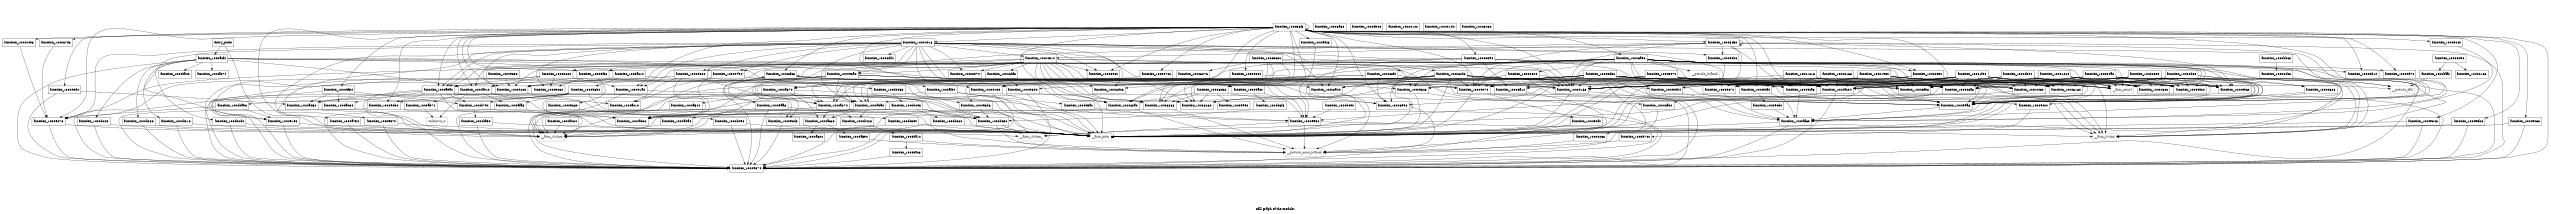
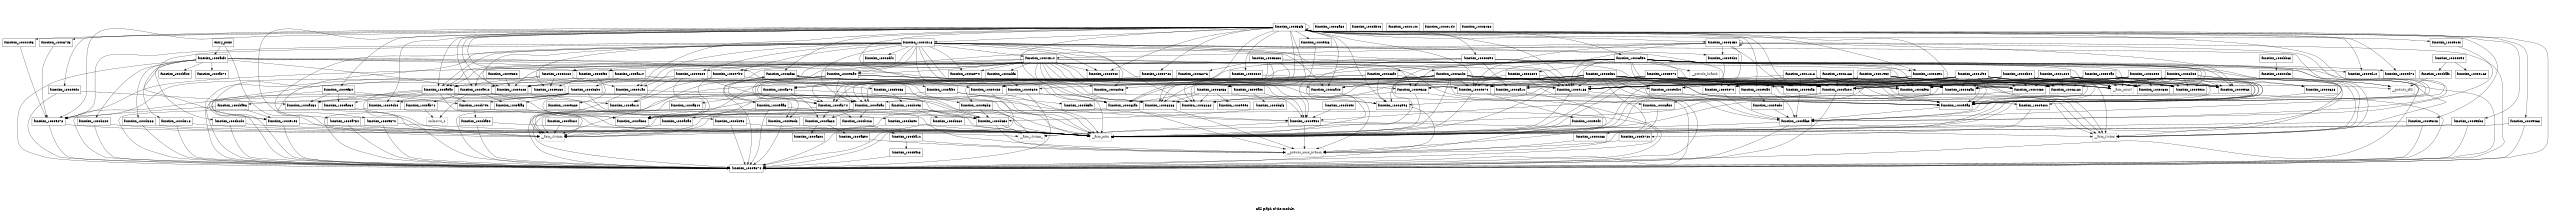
  digraph {
    label="Call graph of the module."
    node [shape=record]
    n1 [label="{function_1000563c}"]
    n2 [label="{function_10005f98}"]
    n3 [label="{function_10008284}"]
    n4 [label="{function_100082ac}"]
    n5 [label="{function_10008338}"]
    n6 [label="{function_10006278}"]
    n7 [label="{function_100062bc}"]
    n8 [color=gray50 fontcolor=gray50 label="{__asm_rlwinm}"]
    n9 [color=gray50 fontcolor=gray50 label="{__pseudo_cond_branch}"]
    n10 [label="{function_1000a274}"]
    n11 [label="{function_10008998}"]
    n12 [label="{function_10009420}"]
    n13 [label="{function_10008a40}"]
    n14 [label="{function_10009df4}"]
    n15 [label="{function_10009070}"]
    n16 [label="{function_10009158}"]
    n17 [label="{function_10009ca8}"]
    n18 [label="{function_10009ea8}"]
    n19 [label="{function_1000a9a0}"]
    n20 [label="{function_10009db4}"]
    n21 [label="{function_1000a204}"]
    n22 [color=gray50 fontcolor=gray50 label="{__asm_mfcr}"]
    n23 [color=gray50 fontcolor=gray50 label="{__asm_mtcrf}"]
    n24 [label="{function_1000a374}"]
    n25 [label="{function_100056f8}"]
    n26 [label="{function_10006a9c}"]
    n27 [label="{function_10009348}"]
    n28 [label="{function_10005fe8}"]
    n29 [label="{function_10009d10}"]
    n30 [label="{function_100095b8}"]
    n31 [label="{function_100083c4}"]
    n32 [label="{function_100092c0}"]
    n33 [label="{function_100067d8}"]
    n34 [label="{function_100089c0}"]
    n35 [label="{function_10009874}"]
    n36 [label="{function_10008c9c}"]
    n37 [label="{function_10006058}"]
    n38 [label="{function_10008f88}"]
    n39 [label="{function_10009d7c}"]
    n40 [label="{function_10009468}"]
    n41 [label="{function_100094b0}"]
    n42 [label="{function_100091a0}"]
    n43 [label="{function_10009c40}"]
    n44 [label="{function_10009278}"]
    n45 [label="{function_10009edc}"]
    n46 [label="{function_10009f28}"]
    n47 [label="{function_10009f54}"]
    n48 [label="{function_1000a91c}"]
    n49 [label="{function_10000394}"]
    n50 [label="{function_1000072c}"]
    n51 [label="{function_100044e8}"]
    n52 [label="{function_10004b18}"]
    n53 [label="{function_10005450}"]
    n54 [label="{function_10006804}"]
    n55 [label="{function_100098b8}"]
    n56 [label="{function_10009528}"]
    n57 [label="{function_100068f0}"]
    n58 [label="{function_10009e2c}"]
    n59 [label="{function_10009e6c}"]
    n60 [color=gray50 fontcolor=gray50 label="{__asm_rlwimi}"]
    n61 [color=gray50 fontcolor=gray50 label="{__pseudo_branch}"]
    n62 [label="{function_100043cc}"]
    n63 [label="{function_10004430}"]
    n64 [label="{function_10009880}"]
    n65 [label="{function_100091e8}"]
    n66 [label="{function_10009230}"]
    n67 [label="{function_1000af60}"]
    n68 [label="{function_10008a1c}"]
    n69 [label="{function_1000a0ac}"]
    n70 [label="{function_100099ec}"]
    n71 [label="{function_10009cdc}"]
    n72 [label="{function_10009a0c}"]
    n73 [label="{function_10009aa8}"]
    n74 [label="{function_100090f4}"]
    n75 [label="{function_1000a05c}"]
    n76 [label="{function_1000995c}"]
    n77 [label="{function_1000a034}"]
    n78 [label="{function_1000b7ec}"]
    n79 [label="{function_1000ac08}"]
    n80 [label="{function_1000ac10}"]
    n81 [label="{function_1000ab74}"]
    n82 [label="{function_1000afa8}"]
    n83 [color=gray50 fontcolor=gray50 label="{unknown_0}"]
    n84 [label="{function_1000b3e0}"]
    n85 [label="{function_10000280}"]
    n86 [label="{function_10009390}"]
    n87 [label="{function_10009570}"]
    n88 [label="{function_100093d8}"]
    n89 [label="{function_10009600}"]
    n90 [label="{function_10009d4c}"]
    n91 [label="{function_100096a4}"]
    n92 [label="{function_100097b4}"]
    n93 [label="{function_10008d48}"]
    n94 [label="{function_10008df4}"]
    n95 [label="{function_10008e74}"]
    n96 [label="{function_10009c74}"]
    n97 [label="{function_1000a754}"]
    n98 [label="{function_10004514}"]
    n99 [label="{function_1000b65c}"]
    n100 [color=gray50 fontcolor=gray50 label="{__asm_rlwinm_}"]
    n101 [label="{function_1000b498}"]
    n102 [label="{function_1000a4a4}"]
    n103 [label="{function_1000a628}"]
    n104 [label="{function_1000b428}"]
    n105 [label="{function_1000afe4}"]
    n106 [label="{function_1000b5ac}"]
    n107 [label="{function_1000b058}"]
    n108 [label="{function_1000b0e8}"]
    n109 [label="{function_10008a64}"]
    n110 [label="{function_10008ac0}"]
    n111 [label="{function_10008bf8}"]
    n112 [label="{function_1000616c}"]
    n113 [label="{function_1000b6f8}"]
    n114 [label="{function_1000a544}"]
    n115 [label="{function_10009338}"]
    n116 [label="{function_10009c0c}"]
    n117 [label="{function_1000b72c}"]
    n118 [label="{function_1000b360}"]
    n119 [label="{function_1000ba50}"]
    n120 [label="{function_1000a084}"]
    n121 [label="{function_1000a5e0}"]
    n122 [label="{function_1000a60c}"]
    n123 [label="{function_1000ba1c}"]
    n124 [label="{function_1000ac14}"]
    n125 [label="{function_1000b8b0}"]
    n126 [label="{function_1000ba98}"]
    n127 [label="{function_1000ac74}"]
    n128 [label="{function_1000acf4}"]
    n129 [label="{function_1000b240}"]
    n130 [label="{function_1000b288}"]
    n131 [label="{function_1000b2d0}"]
    n132 [label="{function_1000b318}"]
    n133 [label="{function_1000ba00}"]
    n134 [color=gray50 fontcolor=gray50 label="{__pseudo_call}"]
    n135 [label="{function_1000bac8}"]
    n136 [label="{function_1000b4e0}"]
    n137 [label="{function_1000bafc}"]
    n138 [label="{function_1000bb4c}"]
    n139 [label="{function_1000bb68}"]
    n140 [label="{function_100000b8}"]
    n141 [label="{function_10000094}"]
    n142 [label="{function_10000168}"]
    n143 [label="{function_1000014c}"]
    n144 [label="{function_100001d4}"]
    n145 [label="{entry_point}"]
    n146 [label="{function_10000238}"]
    n147 [label="{function_10000628}"]
    n148 [label="{function_100006a8}"]
    n149 [label="{function_10000b04}"]
    n150 [label="{function_100010c4}"]
    n151 [label="{function_10001618}"]
    n152 [label="{function_10001950}"]
    n153 [label="{function_10001f98}"]
    n154 [label="{function_100025e0}"]
    n155 [label="{function_10002bc4}"]
    n156 [label="{function_10003168}"]
    n157 [label="{function_100034a0}"]
    n158 [label="{function_1000397c}"]
    n159 [label="{function_10003d5c}"]
    n160 [label="{function_1000543c}"]
    n1 -> n2
    n1 -> n3
    n1 -> n4
    n1 -> n5
    n1 -> n6
    n1 -> n7
    n4 -> n8
    n4 -> n9
    n5 -> n8
    n5 -> n9
    n6 -> n10
    n7 -> n2
    n7 -> n8
    n7 -> n10
    n7 -> n11
    n7 -> n12
    n7 -> n13
    n7 -> n14
    n7 -> n15
    n7 -> n16
    n7 -> n17
    n7 -> n18
    n7 -> n19
    n7 -> n20
    n7 -> n21
    n7 -> n22
    n7 -> n23
    n7 -> n24
    n10 -> n79
    n10 -> n103
    n10 -> n104
    n11 -> n9
    n12 -> n22
    n12 -> n35
    n13 -> n9
    n14 -> n67
    n14 -> n71
    n15 -> n22
    n15 -> n35
    n15 -> n74
    n16 -> n22
    n16 -> n35
    n17 -> n67
    n18 -> n67
    n19 -> n8
    n19 -> n22
    n19 -> n35
    n19 -> n41
    n19 -> n75
    n19 -> n77
    n19 -> n78
    n19 -> n84
    n20 -> n67
    n21 -> n35
    n21 -> n69
    n21 -> n76
    n24 -> n8
    n24 -> n10
    n24 -> n69
    n24 -> n79
    n24 -> n99
    n24 -> n103
    n24 -> n114
    n25 -> n2
    n25 -> n3
    n25 -> n4
    n25 -> n5
    n25 -> n8
    n25 -> n11
    n25 -> n12
    n25 -> n13
    n25 -> n14
    n25 -> n15
    n25 -> n16
    n25 -> n17
    n25 -> n18
    n25 -> n19
    n25 -> n25
    n25 -> n26
    n25 -> n27
    n25 -> n28
    n25 -> n29
    n25 -> n30
    n25 -> n31
    n25 -> n32
    n25 -> n33
    n25 -> n34
    n25 -> n35
    n25 -> n36
    n25 -> n37
    n25 -> n38
    n25 -> n39
    n25 -> n40
    n25 -> n41
    n25 -> n42
    n25 -> n43
    n25 -> n44
    n25 -> n45
    n25 -> n46
    n25 -> n47
    n25 -> n48
    n25 -> n49
    n25 -> n50
    n25 -> n51
    n25 -> n52
    n25 -> n53
    n26 -> n2
    n26 -> n8
    n26 -> n12
    n26 -> n15
    n26 -> n16
    n26 -> n18
    n26 -> n20
    n26 -> n21
    n26 -> n22
    n26 -> n23
    n26 -> n28
    n26 -> n29
    n26 -> n35
    n26 -> n36
    n26 -> n39
    n26 -> n42
    n26 -> n48
    n26 -> n54
    n26 -> n55
    n26 -> n56
    n26 -> n57
    n26 -> n58
    n26 -> n59
    n26 -> n60
    n26 -> n61
    n26 -> n62
    n26 -> n63
    n27 -> n22
    n27 -> n35
    n28 -> n56
    n28 -> n64
    n28 -> n65
    n28 -> n66
    n29 -> n67
    n30 -> n22
    n30 -> n35
    n31 -> n68
    n31 -> n69
    n32 -> n22
    n32 -> n35
    n33 -> n44
    n36 -> n16
    n36 -> n17
    n36 -> n18
    n36 -> n35
    n37 -> n3
    n37 -> n4
    n37 -> n5
    n37 -> n11
    n37 -> n70
    n38 -> n22
    n38 -> n35
    n38 -> n72
    n38 -> n73
    n39 -> n67
    n40 -> n22
    n40 -> n35
    n41 -> n22
    n41 -> n35
    n42 -> n22
    n42 -> n35
    n43 -> n67
    n44 -> n22
    n44 -> n35
    n45 -> n35
    n45 -> n75
    n46 -> n76
    n47 -> n35
    n47 -> n75
    n47 -> n77
    n47 -> n78
    n48 -> n79
    n48 -> n80
    n48 -> n81
    n48 -> n82
    n48 -> n83
    n49 -> n10
    n49 -> n21
    n49 -> n22
    n49 -> n23
    n49 -> n35
    n49 -> n68
    n49 -> n85
    n50 -> n21
    n50 -> n24
    n51 -> n44
    n52 -> n3
    n52 -> n4
    n52 -> n5
    n52 -> n13
    n52 -> n16
    n52 -> n18
    n52 -> n19
    n52 -> n32
    n52 -> n34
    n52 -> n42
    n52 -> n44
    n52 -> n56
    n52 -> n65
    n52 -> n66
    n52 -> n69
    n52 -> n86
    n52 -> n87
    n52 -> n88
    n52 -> n89
    n52 -> n90
    n52 -> n91
    n52 -> n92
    n52 -> n93
    n52 -> n94
    n52 -> n95
    n52 -> n96
    n52 -> n97
    n52 -> n98
    n53 -> n15
    n53 -> n16
    n53 -> n17
    n53 -> n18
    n53 -> n19
    n53 -> n35
    n53 -> n53
    n53 -> n59
    n53 -> n90
    n53 -> n96
    n53 -> n98
    n54 -> n13
    n54 -> n15
    n54 -> n16
    n54 -> n17
    n54 -> n18
    n55 -> n99
    n55 -> n100
    n56 -> n3
    n56 -> n22
    n56 -> n35
    n57 -> n11
    n57 -> n24
    n57 -> n68
    n57 -> n69
    n58 -> n67
    n59 -> n67
    n63 -> n100
    n64 -> n101
    n65 -> n22
    n65 -> n35
    n66 -> n22
    n66 -> n35
    n67 -> n22
    n67 -> n35
    n68 -> n9
    n69 -> n8
    n69 -> n35
    n69 -> n79
    n69 -> n102
    n69 -> n103
    n69 -> n104
    n71 -> n67
    n72 -> n38
    n72 -> n76
    n72 -> n113
    n73 -> n8
    n73 -> n35
    n73 -> n38
    n73 -> n99
    n74 -> n22
    n74 -> n35
    n75 -> n8
    n76 -> n9
    n76 -> n60
    n76 -> n100
    n77 -> n8
    n78 -> n99
    n78 -> n119
    n81 -> n83
    n82 -> n22
    n82 -> n35
    n84 -> n22
    n84 -> n35
    n85 -> n19
    n85 -> n42
    n85 -> n44
    n85 -> n48
    n85 -> n66
    n85 -> n134
    n86 -> n22
    n86 -> n35
    n87 -> n22
    n87 -> n35
    n88 -> n22
    n88 -> n35
    n89 -> n10
    n89 -> n16
    n89 -> n35
    n89 -> n79
    n89 -> n80
    n90 -> n67
    n91 -> n10
    n91 -> n15
    n91 -> n16
    n91 -> n21
    n91 -> n32
    n91 -> n35
    n91 -> n69
    n91 -> n79
    n91 -> n105
    n92 -> n79
    n92 -> n80
    n92 -> n107
    n96 -> n67
    n97 -> n35
    n97 -> n100
    n98 -> n3
    n98 -> n4
    n98 -> n5
    n98 -> n11
    n98 -> n13
    n98 -> n16
    n98 -> n19
    n98 -> n32
    n98 -> n34
    n98 -> n44
    n98 -> n76
    n98 -> n88
    n98 -> n89
    n98 -> n91
    n98 -> n92
    n98 -> n93
    n98 -> n95
    n98 -> n110
    n98 -> n111
    n99 -> n9
    n99 -> n100
    n101 -> n22
    n101 -> n35
    n102 -> n8
    n103 -> n121
    n103 -> n122
    n104 -> n123
    n105 -> n22
    n105 -> n35
    n105 -> n106
    n106 -> n76
    n107 -> n55
    n107 -> n108
    n108 -> n8
    n108 -> n22
    n108 -> n35
    n108 -> n99
    n108 -> n118
    n110 -> n9
    n111 -> n86
    n113 -> n99
    n114 -> n8
    n115 -> n32
    n116 -> n117
    n117 -> n9
    n118 -> n22
    n118 -> n35
    n119 -> n22
    n119 -> n35
    n120 -> n8
    n121 -> n9
    n123 -> n9
    n123 -> n135
    n124 -> n15
    n124 -> n32
    n124 -> n125
    n125 -> n9
    n125 -> n41
    n125 -> n75
    n125 -> n76
    n125 -> n78
    n125 -> n79
    n125 -> n82
    n125 -> n126
    n126 -> n44
    n126 -> n65
    n128 -> n35
    n128 -> n48
    n128 -> n76
    n128 -> n99
    n128 -> n124
    n128 -> n127
    n128 -> n129
    n128 -> n130
    n128 -> n131
    n128 -> n132
    n128 -> n133
    n128 -> n134
    n129 -> n22
    n129 -> n35
    n130 -> n22
    n130 -> n35
    n131 -> n22
    n131 -> n35
    n132 -> n22
    n132 -> n35
    n135 -> n35
    n136 -> n76
    n137 -> n134
    n139 -> n140
    n140 -> n134
    n141 -> n137
    n141 -> n142
    n145 -> n8
    n145 -> n128
    n146 -> n9
    n147 -> n116
    n148 -> n110
    n149 -> n2
    n149 -> n16
    n149 -> n18
    n149 -> n21
    n149 -> n22
    n149 -> n23
    n149 -> n58
    n149 -> n59
    n149 -> n60
    n149 -> n62
    n149 -> n63
    n149 -> n68
    n149 -> n112
    n149 -> n148
    n150 -> n2
    n150 -> n16
    n150 -> n18
    n150 -> n21
    n150 -> n22
    n150 -> n23
    n150 -> n58
    n150 -> n59
    n150 -> n60
    n150 -> n62
    n150 -> n63
    n150 -> n112
    n150 -> n148
    n151 -> n2
    n151 -> n14
    n151 -> n17
    n151 -> n18
    n151 -> n21
    n151 -> n22
    n151 -> n96
    n151 -> n112
    n151 -> n148
    n152 -> n2
    n152 -> n15
    n152 -> n16
    n152 -> n17
    n152 -> n18
    n152 -> n20
    n152 -> n21
    n152 -> n22
    n152 -> n23
    n152 -> n56
    n152 -> n58
    n152 -> n59
    n152 -> n60
    n152 -> n62
    n152 -> n63
    n152 -> n69
    n152 -> n112
    n152 -> n148
    n153 -> n2
    n153 -> n15
    n153 -> n16
    n153 -> n17
    n153 -> n18
    n153 -> n20
    n153 -> n21
    n153 -> n22
    n153 -> n23
    n153 -> n56
    n153 -> n58
    n153 -> n59
    n153 -> n60
    n153 -> n62
    n153 -> n63
    n153 -> n69
    n153 -> n112
    n153 -> n148
    n154 -> n2
    n154 -> n16
    n154 -> n18
    n154 -> n21
    n154 -> n22
    n154 -> n23
    n154 -> n58
    n154 -> n59
    n154 -> n60
    n154 -> n62
    n154 -> n63
    n154 -> n112
    n154 -> n147
    n154 -> n148
    n155 -> n2
    n155 -> n16
    n155 -> n18
    n155 -> n21
    n155 -> n22
    n155 -> n23
    n155 -> n58
    n155 -> n59
    n155 -> n60
    n155 -> n62
    n155 -> n63
    n155 -> n147
    n155 -> n148
    n156 -> n2
    n156 -> n14
    n156 -> n17
    n156 -> n18
    n156 -> n21
    n156 -> n22
    n156 -> n96
    n156 -> n112
    n156 -> n148
    n157 -> n2
    n157 -> n16
    n157 -> n18
    n157 -> n21
    n157 -> n22
    n157 -> n23
    n157 -> n58
    n157 -> n59
    n157 -> n60
    n157 -> n62
    n157 -> n63
    n157 -> n112
    n157 -> n148
    n158 -> n2
    n158 -> n3
    n158 -> n5
    n158 -> n16
-   n147 -> n18
+   n158 -> n18
    n158 -> n21
    n158 -> n22
    n158 -> n23
    n158 -> n58
    n158 -> n59
    n158 -> n60
    n158 -> n62
    n158 -> n63
    n158 -> n68
    n158 -> n148
    n159 -> n2
    n159 -> n4
    n159 -> n5
    n159 -> n11
    n159 -> n16
    n159 -> n18
    n159 -> n21
    n159 -> n22
    n159 -> n23
    n159 -> n32
    n159 -> n37
    n159 -> n58
    n159 -> n59
    n159 -> n60
    n159 -> n62
    n159 -> n63
    n159 -> n68
    n159 -> n86
    n159 -> n93
    n159 -> n116
    n159 -> n146
    n159 -> n148
  }
